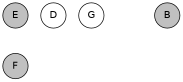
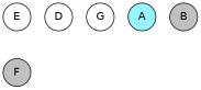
  graph {
    mindist=.1
    node [fillcolor=white fontname=Helvetica margin=0 shape=circle style=filled]
    edge [style=invis]
-   E [fillcolor=gray]
+   E
    F [fillcolor=gray]
    D
    G
+   A [fillcolor=cadetblue1]
    B [fillcolor=gray]
    subgraph sub_1 {
      E
      F
    }
    E -- F
    F -- F
  }
